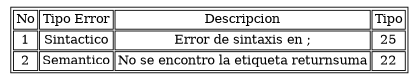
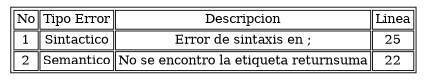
  digraph {
-   n1 [height=.1 label=<<TABLE>                             <TR>                                 <TD>No</TD>                                 <TD>Tipo Error</TD>                                 <TD>Descripcion</TD>                                 <TD>Tipo</TD>                             </TR><TR><TD>1</TD><TD>Sintactico</TD><TD>Error de sintaxis en ;</TD><TD>25</TD></TR><TR><TD>2</TD><TD>Semantico</TD><TD>No se encontro la etiqueta returnsuma</TD><TD>22</TD></TR></TABLE>> shape=plaintext]
+   n1 [height=.1 label=<<TABLE>                             <TR>                                 <TD>No</TD>                                 <TD>Tipo Error</TD>                                 <TD>Descripcion</TD>                                 <TD>Linea</TD>                             </TR><TR><TD>1</TD><TD>Sintactico</TD><TD>Error de sintaxis en ;</TD><TD>25</TD></TR><TR><TD>2</TD><TD>Semantico</TD><TD>No se encontro la etiqueta returnsuma</TD><TD>22</TD></TR></TABLE>> shape=plaintext]
  }
